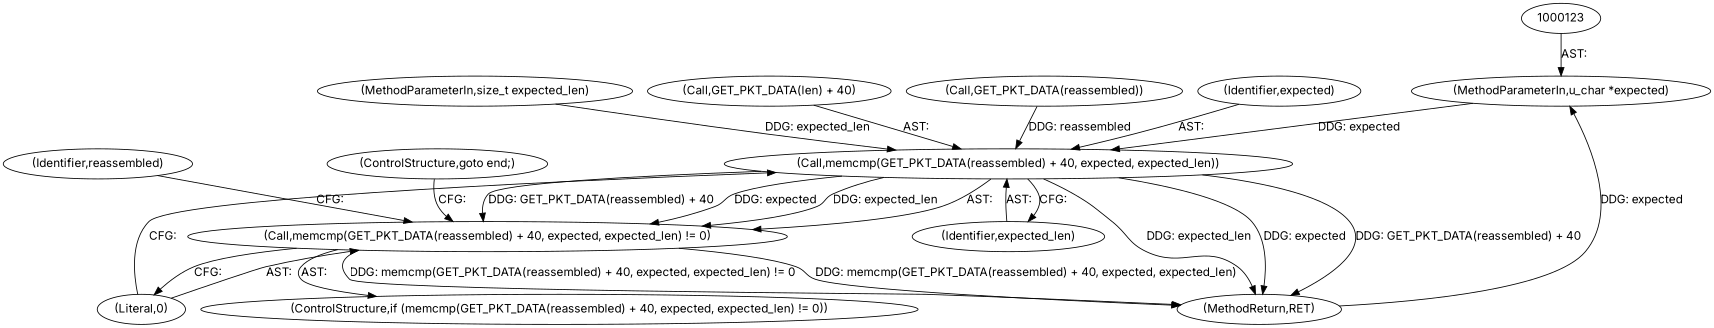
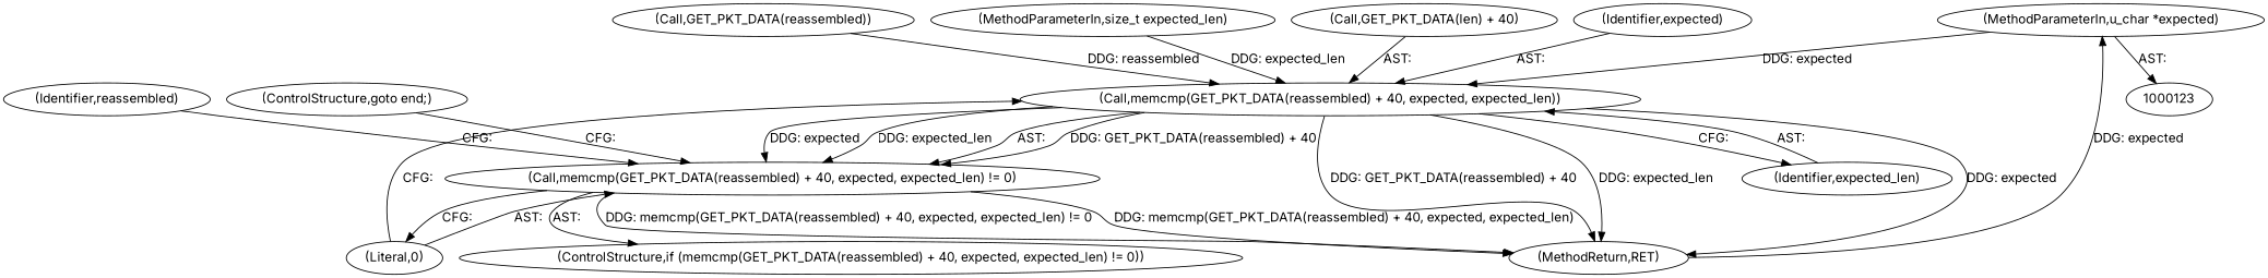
  digraph {
    fontname=Inter
    node [fontname=Inter]
    edge [fontname=Inter]
    n1 [label="(MethodParameterIn,u_char *expected)"]
    n2 [label="(Call,memcmp(GET_PKT_DATA(reassembled) + 40, expected, expected_len))"]
    1000123
    n4 [label="(MethodReturn,RET)"]
    n5 [label="(Call,memcmp(GET_PKT_DATA(reassembled) + 40, expected, expected_len) != 0)"]
    n6 [label="(Identifier,expected_len)"]
    n7 [label="(Literal,0)"]
    n8 [label="(ControlStructure,if (memcmp(GET_PKT_DATA(reassembled) + 40, expected, expected_len) != 0))"]
    n9 [label="(Identifier,reassembled)"]
    n10 [label="(Call,GET_PKT_DATA(len) + 40)"]
    n11 [label="(ControlStructure,goto end;)"]
    n12 [label="(Identifier,expected)"]
    n13 [label="(Call,GET_PKT_DATA(reassembled))"]
    n14 [label="(MethodParameterIn,size_t expected_len)"]
    n1 -> n2 [label="DDG: expected"]
-   1000123 -> n1 [label="AST: "]
+   n1 -> 1000123 [label="AST: "]
    n2 -> n4 [label="DDG: expected_len"]
    n2 -> n4 [label="DDG: expected"]
    n2 -> n4 [label="DDG: GET_PKT_DATA(reassembled) + 40"]
    n2 -> n5 [label="AST: "]
    n2 -> n5 [label="DDG: GET_PKT_DATA(reassembled) + 40"]
    n2 -> n5 [label="DDG: expected"]
    n2 -> n5 [label="DDG: expected_len"]
    n2 -> n6 [label="CFG: "]
    n4 -> n1 [label="DDG: expected"]
    n5 -> n4 [label="DDG: memcmp(GET_PKT_DATA(reassembled) + 40, expected, expected_len) != 0"]
    n5 -> n4 [label="DDG: memcmp(GET_PKT_DATA(reassembled) + 40, expected, expected_len)"]
    n5 -> n7 [label="CFG: "]
    n5 -> n8 [label="AST: "]
    n6 -> n2 [label="AST: "]
    n7 -> n2 [label="CFG: "]
    n7 -> n5 [label="AST: "]
    n9 -> n5 [label="CFG: "]
    n10 -> n2 [label="AST: "]
    n11 -> n5 [label="CFG: "]
    n12 -> n2 [label="AST: "]
    n13 -> n2 [label="DDG: reassembled"]
    n14 -> n2 [label="DDG: expected_len"]
  }
